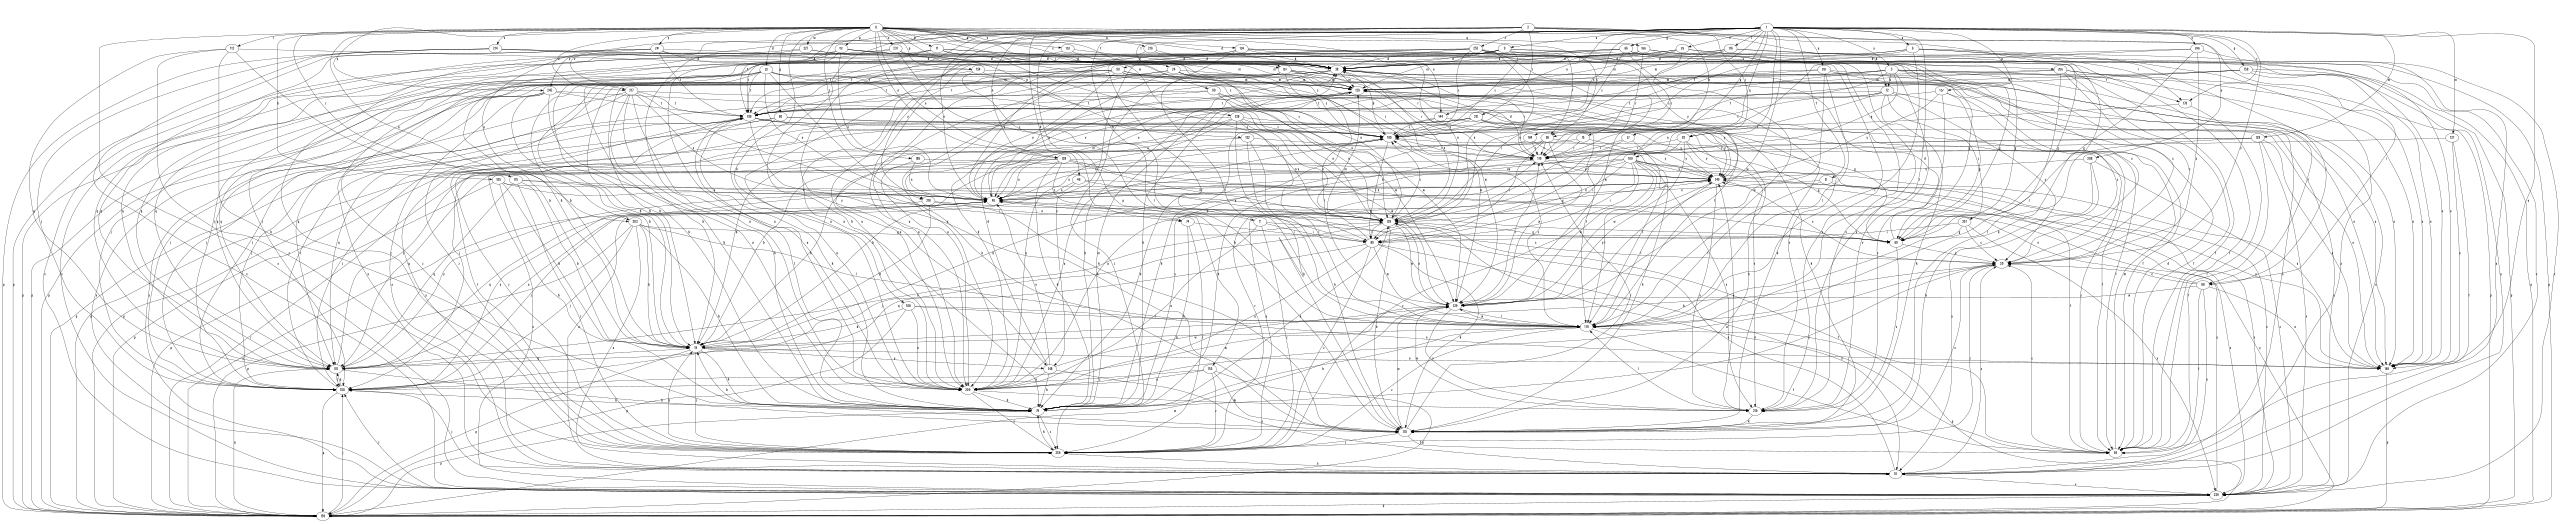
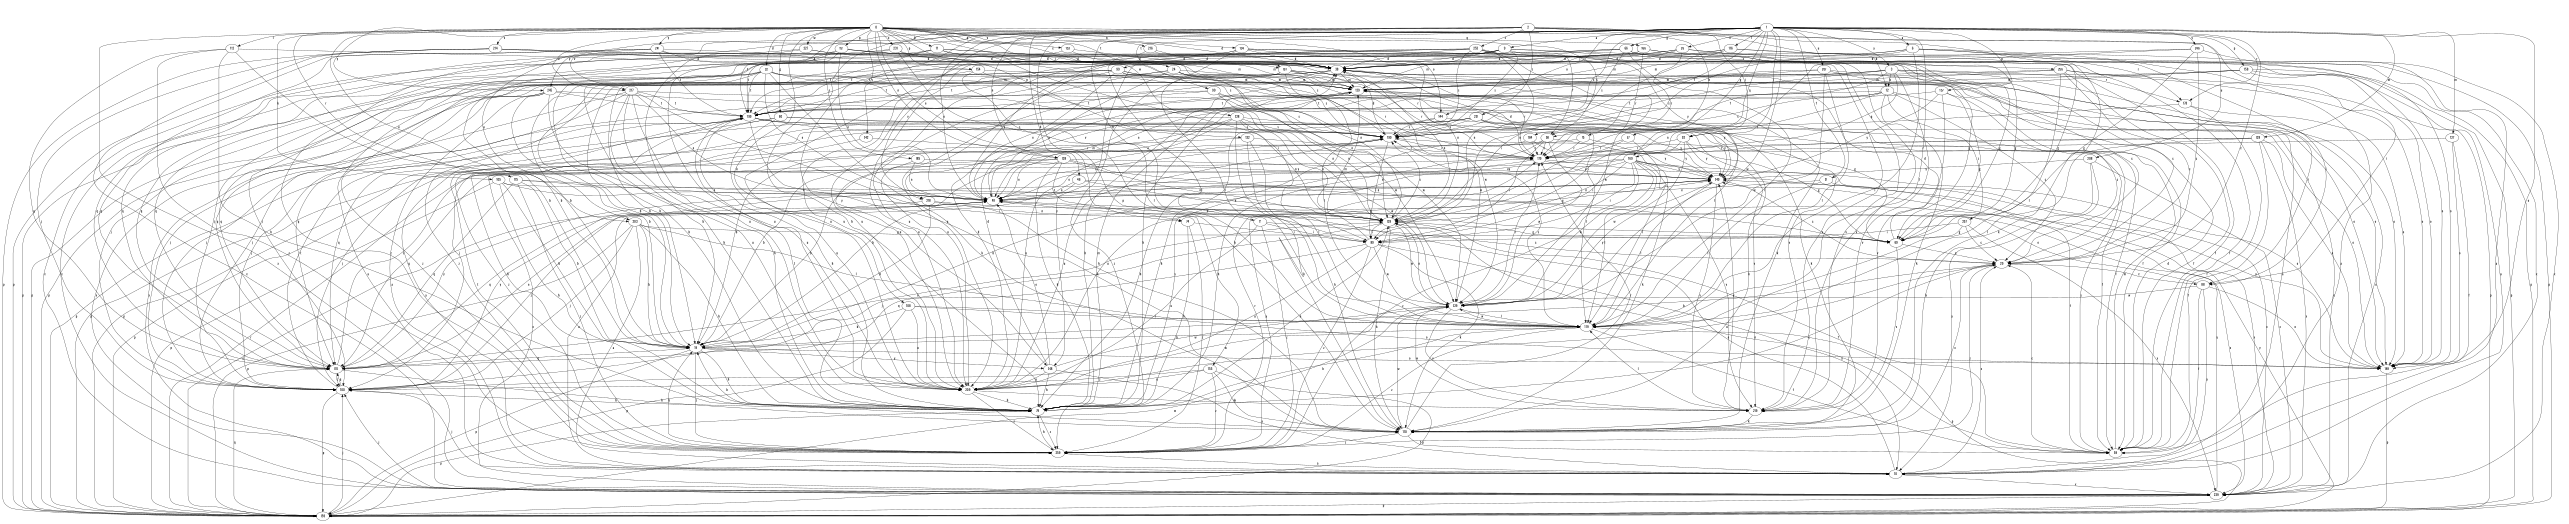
  strict digraph {
    fontname=Oswald
    node [fontname=Oswald]
    edge [fontname=Oswald]
    0
    11
    24
    32
    38
    46
    60
    88
    90
    105
    108
    112
    132
    134
    138
    144
    151
    153
    154
    166
    175
    184
    185
    197
    203
    214
    216
    217
    227
    228
    231
    239
    241
+   242
    245
    190
    199
    89
    129
    19
    229
    48
    170
    209
    139
    179
    79
    110
    219
    10
    159
    259
    149
    29
    59
    100
    69
    119
    74
    249
    1
    3
    6
    9
    26
    51
    58
    66
    67
    71
    92
    116
    127
    128
    155
    157
    158
    169
    178
    207
    218
    246
    12
    99
    248
    256
    2
    75
    208
    251
    253
    257
    0 -> 11 [label=b]
    0 -> 24 [label=c]
    0 -> 32 [label=d]
    0 -> 38 [label=d]
    0 -> 46 [label=e]
    0 -> 60 [label=g]
    0 -> 88 [label=i]
    0 -> 90 [label=j]
    0 -> 105 [label=k]
    0 -> 108 [label=k]
    0 -> 112 [label=l]
    0 -> 132 [label=n]
    0 -> 134 [label=n]
    0 -> 138 [label=n]
    0 -> 144 [label=o]
    0 -> 151 [label=p]
    0 -> 153 [label=p]
    0 -> 154 [label=p]
    0 -> 166 [label=q]
    0 -> 175 [label=r]
    0 -> 184 [label=s]
    0 -> 185 [label=s]
    0 -> 197 [label=t]
    0 -> 203 [label=u]
    0 -> 214 [label=v]
    0 -> 216 [label=v]
    0 -> 217 [label=v]
    0 -> 227 [label=w]
    0 -> 228 [label=w]
    0 -> 231 [label=x]
    0 -> 239 [label=x]
    0 -> 241 [label=y]
+   0 -> 242 [label=y]
    0 -> 245 [label=y]
    11 -> 38 [label=d]
    11 -> 239 [label=x]
    11 -> 190 [label=s]
    11 -> 199 [label=t]
    11 -> 89 [label=i]
    11 -> 129 [label=m]
    11 -> 19 [label=b]
    24 -> 129 [label=m]
    24 -> 229 [label=w]
    24 -> 48 [label=e]
    24 -> 170 [label=q]
    24 -> 209 [label=u]
    24 -> 139 [label=n]
    24 -> 179 [label=r]
    32 -> 199 [label=t]
    32 -> 129 [label=m]
    32 -> 229 [label=w]
    32 -> 48 [label=e]
    32 -> 79 [label=h]
    32 -> 110 [label=k]
    32 -> 219 [label=v]
    32 -> 10 [label=a]
    32 -> 159 [label=p]
    32 -> 259 [label=z]
    38 -> 129 [label=m]
    38 -> 209 [label=u]
    38 -> 139 [label=n]
    38 -> 179 [label=r]
    38 -> 159 [label=p]
    38 -> 259 [label=z]
    38 -> 149 [label=o]
    46 -> 48 [label=e]
    46 -> 139 [label=n]
    46 -> 10 [label=a]
    46 -> 149 [label=o]
    60 -> 190 [label=s]
    60 -> 170 [label=q]
    60 -> 209 [label=u]
    60 -> 219 [label=v]
    60 -> 259 [label=z]
    88 -> 229 [label=w]
    88 -> 48 [label=e]
    88 -> 10 [label=a]
    88 -> 149 [label=o]
-   88 -> 29 [label=c]
+   29 -> 88 [label=c]
    88 -> 59 [label=f]
    90 -> 190 [label=s]
    90 -> 199 [label=t]
    90 -> 139 [label=n]
    90 -> 59 [label=f]
    90 -> 100 [label=j]
    105 -> 19 [label=b]
    105 -> 48 [label=e]
    105 -> 79 [label=h]
    105 -> 159 [label=p]
    105 -> 69 [label=g]
    108 -> 19 [label=b]
    108 -> 209 [label=u]
    108 -> 159 [label=p]
    108 -> 149 [label=o]
    108 -> 119 [label=l]
    112 -> 38 [label=d]
    112 -> 19 [label=b]
    112 -> 170 [label=q]
    112 -> 79 [label=h]
    112 -> 259 [label=z]
    132 -> 179 [label=r]
    132 -> 110 [label=k]
    132 -> 100 [label=j]
    132 -> 119 [label=l]
    134 -> 38 [label=d]
    134 -> 199 [label=t]
    134 -> 209 [label=u]
    134 -> 139 [label=n]
    134 -> 29 [label=c]
    134 -> 59 [label=f]
    134 -> 119 [label=l]
    138 -> 239 [label=x]
    138 -> 48 [label=e]
    138 -> 139 [label=n]
    138 -> 79 [label=h]
    138 -> 159 [label=p]
    138 -> 69 [label=g]
    138 -> 74 [label=c]
    138 -> 249 [label=y]
    144 -> 190 [label=s]
    144 -> 159 [label=p]
    144 -> 149 [label=o]
    151 -> 38 [label=d]
    151 -> 199 [label=t]
    151 -> 19 [label=b]
    151 -> 229 [label=w]
    151 -> 48 [label=e]
    151 -> 209 [label=u]
    151 -> 69 [label=g]
    153 -> 38 [label=d]
    153 -> 239 [label=x]
    153 -> 190 [label=s]
    154 -> 199 [label=t]
    154 -> 129 [label=m]
    154 -> 229 [label=w]
    154 -> 100 [label=j]
    154 -> 119 [label=l]
    166 -> 38 [label=d]
    166 -> 209 [label=u]
    166 -> 179 [label=r]
    166 -> 219 [label=v]
    166 -> 149 [label=o]
    175 -> 89 [label=i]
    175 -> 19 [label=b]
    175 -> 48 [label=e]
    175 -> 170 [label=q]
    175 -> 259 [label=z]
    184 -> 179 [label=r]
    184 -> 79 [label=h]
    184 -> 110 [label=k]
    185 -> 19 [label=b]
    185 -> 48 [label=e]
    185 -> 249 [label=y]
    197 -> 129 [label=m]
    197 -> 179 [label=r]
    197 -> 110 [label=k]
    197 -> 159 [label=p]
    197 -> 259 [label=z]
    197 -> 59 [label=f]
    197 -> 119 [label=l]
    203 -> 19 [label=b]
    203 -> 79 [label=h]
    203 -> 10 [label=a]
    203 -> 159 [label=p]
    203 -> 100 [label=j]
    203 -> 69 [label=g]
    203 -> 119 [label=l]
    214 -> 38 [label=d]
    214 -> 239 [label=x]
    214 -> 219 [label=v]
    214 -> 159 [label=p]
    214 -> 29 [label=c]
    214 -> 100 [label=j]
    216 -> 38 [label=d]
    216 -> 119 [label=l]
    216 -> 249 [label=y]
    217 -> 239 [label=x]
    217 -> 199 [label=t]
    217 -> 19 [label=b]
    217 -> 48 [label=e]
    217 -> 209 [label=u]
    217 -> 79 [label=h]
    217 -> 110 [label=k]
    217 -> 100 [label=j]
    217 -> 69 [label=g]
    227 -> 38 [label=d]
    227 -> 170 [label=q]
    227 -> 209 [label=u]
    227 -> 149 [label=o]
    228 -> 190 [label=s]
    228 -> 19 [label=b]
    228 -> 229 [label=w]
    228 -> 209 [label=u]
    228 -> 139 [label=n]
    228 -> 110 [label=k]
    228 -> 159 [label=p]
    228 -> 249 [label=y]
    231 -> 38 [label=d]
    231 -> 129 [label=m]
    231 -> 170 [label=q]
    231 -> 79 [label=h]
    231 -> 110 [label=k]
    239 -> 159 [label=p]
    239 -> 100 [label=j]
    239 -> 249 [label=y]
    241 -> 38 [label=d]
    241 -> 199 [label=t]
    241 -> 170 [label=q]
    241 -> 139 [label=n]
    241 -> 179 [label=r]
    241 -> 159 [label=p]
    241 -> 259 [label=z]
+   242 -> 179 [label=r]
+   242 -> 79 [label=h]
    245 -> 239 [label=x]
    245 -> 199 [label=t]
    245 -> 19 [label=b]
    245 -> 209 [label=u]
    245 -> 139 [label=n]
    245 -> 10 [label=a]
    245 -> 100 [label=j]
    190 -> 38 [label=d]
    190 -> 89 [label=i]
    190 -> 19 [label=b]
    190 -> 209 [label=u]
    190 -> 179 [label=r]
    199 -> 190 [label=s]
    199 -> 139 [label=n]
    199 -> 79 [label=h]
    199 -> 110 [label=k]
    199 -> 10 [label=a]
    199 -> 59 [label=f]
    199 -> 100 [label=j]
    89 -> 129 [label=m]
    89 -> 229 [label=w]
    89 -> 170 [label=q]
    89 -> 209 [label=u]
    89 -> 110 [label=k]
    89 -> 10 [label=a]
    89 -> 259 [label=z]
    129 -> 199 [label=t]
    129 -> 79 [label=h]
    129 -> 110 [label=k]
    129 -> 249 [label=y]
    19 -> 170 [label=q]
    19 -> 79 [label=h]
    19 -> 159 [label=p]
    19 -> 259 [label=z]
    19 -> 149 [label=o]
    19 -> 248 [label=y]
    229 -> 139 [label=n]
    229 -> 179 [label=r]
    229 -> 219 [label=v]
    229 -> 119 [label=l]
    229 -> 249 [label=y]
    48 -> 129 [label=m]
    48 -> 170 [label=q]
    48 -> 139 [label=n]
    170 -> 190 [label=s]
    170 -> 48 [label=e]
    170 -> 139 [label=n]
    170 -> 110 [label=k]
    170 -> 100 [label=j]
    170 -> 249 [label=y]
    209 -> 38 [label=d]
    209 -> 79 [label=h]
    209 -> 219 [label=v]
    209 -> 259 [label=z]
    139 -> 190 [label=s]
    139 -> 89 [label=i]
    139 -> 229 [label=w]
    139 -> 110 [label=k]
    139 -> 59 [label=f]
    139 -> 100 [label=j]
    139 -> 69 [label=g]
    179 -> 38 [label=d]
    179 -> 239 [label=x]
    179 -> 48 [label=e]
    179 -> 249 [label=y]
    79 -> 190 [label=s]
    79 -> 199 [label=t]
    79 -> 129 [label=m]
    79 -> 139 [label=n]
    79 -> 159 [label=p]
    79 -> 259 [label=z]
    79 -> 29 [label=c]
    110 -> 19 [label=b]
    110 -> 229 [label=w]
    110 -> 179 [label=r]
    110 -> 259 [label=z]
    110 -> 29 [label=c]
    110 -> 59 [label=f]
    219 -> 229 [label=w]
    219 -> 110 [label=k]
    219 -> 119 [label=l]
    219 -> 249 [label=y]
    10 -> 239 [label=x]
    10 -> 48 [label=e]
    10 -> 29 [label=c]
    10 -> 100 [label=j]
    159 -> 229 [label=w]
    159 -> 48 [label=e]
    159 -> 170 [label=q]
    159 -> 179 [label=r]
    159 -> 100 [label=j]
    159 -> 249 [label=y]
    259 -> 199 [label=t]
    259 -> 19 [label=b]
    259 -> 179 [label=r]
    259 -> 79 [label=h]
    259 -> 10 [label=a]
    259 -> 249 [label=y]
    149 -> 159 [label=p]
    29 -> 19 [label=b]
    29 -> 209 [label=u]
    29 -> 259 [label=z]
    59 -> 38 [label=d]
    59 -> 190 [label=s]
    59 -> 129 [label=m]
    59 -> 139 [label=n]
    59 -> 29 [label=c]
    100 -> 199 [label=t]
    100 -> 229 [label=w]
    100 -> 170 [label=q]
    100 -> 79 [label=h]
    100 -> 159 [label=p]
    100 -> 249 [label=y]
    69 -> 38 [label=d]
    69 -> 219 [label=v]
    69 -> 29 [label=c]
    119 -> 190 [label=s]
    119 -> 19 [label=b]
    119 -> 229 [label=w]
    119 -> 79 [label=h]
    119 -> 159 [label=p]
    119 -> 259 [label=z]
    119 -> 59 [label=f]
    74 -> 89 [label=i]
    74 -> 79 [label=h]
    74 -> 259 [label=z]
    249 -> 48 [label=e]
    249 -> 219 [label=v]
    249 -> 29 [label=c]
    249 -> 119 [label=l]
    1 -> 144 [label=o]
    1 -> 197 [label=t]
    1 -> 203 [label=u]
    1 -> 217 [label=v]
    1 -> 245 [label=y]
    1 -> 190 [label=s]
    1 -> 229 [label=w]
    1 -> 149 [label=o]
    1 -> 29 [label=c]
    1 -> 119 [label=l]
    1 -> 74 [label=h]
    1 -> 3 [label=a]
    1 -> 6 [label=a]
    1 -> 9 [label=a]
    1 -> 26 [label=c]
    1 -> 51 [label=f]
    1 -> 58 [label=f]
    1 -> 66 [label=g]
    1 -> 67 [label=g]
    1 -> 71 [label=h]
    1 -> 92 [label=j]
    1 -> 116 [label=l]
    1 -> 127 [label=m]
    1 -> 128 [label=m]
    1 -> 155 [label=p]
    1 -> 157 [label=p]
    1 -> 158 [label=p]
    1 -> 169 [label=q]
    1 -> 178 [label=r]
    1 -> 207 [label=u]
    1 -> 218 [label=v]
    1 -> 246 [label=y]
    3 -> 88 [label=i]
    3 -> 239 [label=x]
    3 -> 190 [label=s]
    3 -> 170 [label=q]
    3 -> 219 [label=v]
    3 -> 58 [label=f]
    3 -> 169 [label=q]
    3 -> 178 [label=r]
    3 -> 218 [label=v]
    3 -> 12 [label=b]
    6 -> 88 [label=i]
    6 -> 89 [label=i]
    6 -> 10 [label=a]
    6 -> 100 [label=j]
    6 -> 119 [label=l]
    6 -> 178 [label=r]
    6 -> 99 [label=j]
    9 -> 38 [label=d]
    9 -> 190 [label=s]
    9 -> 129 [label=m]
    9 -> 170 [label=q]
    9 -> 209 [label=u]
    9 -> 159 [label=p]
    9 -> 58 [label=f]
    9 -> 248 [label=y]
    9 -> 256 [label=z]
    26 -> 38 [label=d]
    26 -> 129 [label=m]
    26 -> 209 [label=u]
    26 -> 179 [label=r]
    26 -> 159 [label=p]
    26 -> 69 [label=g]
    51 -> 239 [label=x]
    51 -> 48 [label=e]
    51 -> 119 [label=l]
    58 -> 89 [label=i]
    58 -> 229 [label=w]
    58 -> 48 [label=e]
    58 -> 179 [label=r]
    58 -> 79 [label=h]
    58 -> 249 [label=y]
    66 -> 38 [label=d]
    66 -> 239 [label=x]
    66 -> 190 [label=s]
    66 -> 170 [label=q]
    66 -> 100 [label=j]
    66 -> 69 [label=g]
    66 -> 119 [label=l]
    67 -> 209 [label=u]
    67 -> 179 [label=r]
    67 -> 119 [label=l]
    71 -> 89 [label=i]
    71 -> 209 [label=u]
    71 -> 259 [label=z]
    71 -> 29 [label=c]
    92 -> 89 [label=i]
    92 -> 229 [label=w]
    92 -> 179 [label=r]
    92 -> 69 [label=g]
    92 -> 249 [label=y]
    116 -> 38 [label=d]
    116 -> 239 [label=x]
    116 -> 129 [label=m]
    116 -> 139 [label=n]
    116 -> 69 [label=g]
    127 -> 179 [label=r]
    127 -> 149 [label=o]
    127 -> 59 [label=f]
    128 -> 239 [label=x]
    128 -> 48 [label=e]
    128 -> 179 [label=r]
    128 -> 149 [label=o]
    128 -> 59 [label=f]
    128 -> 119 [label=l]
    155 -> 209 [label=u]
    155 -> 110 [label=k]
    155 -> 159 [label=p]
    155 -> 259 [label=z]
    155 -> 100 [label=j]
    157 -> 199 [label=t]
    157 -> 219 [label=v]
    157 -> 29 [label=c]
    157 -> 69 [label=g]
    157 -> 249 [label=y]
    158 -> 129 [label=m]
    158 -> 19 [label=b]
    158 -> 48 [label=e]
    158 -> 10 [label=a]
    158 -> 159 [label=p]
    158 -> 149 [label=o]
    169 -> 89 [label=i]
    169 -> 19 [label=b]
    169 -> 229 [label=w]
    169 -> 48 [label=e]
    169 -> 170 [label=q]
    169 -> 139 [label=n]
    169 -> 219 [label=v]
    169 -> 259 [label=z]
    169 -> 149 [label=o]
    169 -> 59 [label=f]
    169 -> 119 [label=l]
    169 -> 249 [label=y]
    178 -> 179 [label=r]
-   3 -> 149 [label=o]
+   178 -> 149 [label=o]
    178 -> 59 [label=f]
    207 -> 129 [label=m]
    207 -> 229 [label=w]
    207 -> 79 [label=h]
    207 -> 10 [label=a]
    207 -> 149 [label=o]
    207 -> 119 [label=l]
    218 -> 239 [label=x]
    218 -> 19 [label=b]
    218 -> 139 [label=n]
    218 -> 100 [label=j]
    246 -> 38 [label=d]
    246 -> 139 [label=n]
    246 -> 10 [label=a]
    246 -> 29 [label=c]
    246 -> 69 [label=g]
    12 -> 239 [label=x]
    12 -> 190 [label=s]
    12 -> 199 [label=t]
    12 -> 89 [label=i]
    12 -> 48 [label=e]
    12 -> 110 [label=k]
    12 -> 29 [label=c]
    12 -> 257 [label=z]
    99 -> 190 [label=s]
    99 -> 199 [label=t]
    99 -> 129 [label=m]
    99 -> 19 [label=b]
    99 -> 48 [label=e]
    99 -> 170 [label=q]
    99 -> 209 [label=u]
    99 -> 149 [label=o]
    99 -> 119 [label=l]
    248 -> 38 [label=d]
    248 -> 229 [label=w]
    248 -> 48 [label=e]
    248 -> 209 [label=u]
    248 -> 79 [label=h]
    248 -> 10 [label=a]
    256 -> 129 [label=m]
    256 -> 19 [label=b]
    256 -> 159 [label=p]
    256 -> 149 [label=o]
    256 -> 29 [label=c]
    256 -> 59 [label=f]
    256 -> 119 [label=l]
    2 -> 138 [label=n]
    2 -> 199 [label=t]
    2 -> 48 [label=e]
    2 -> 79 [label=h]
    2 -> 110 [label=k]
    2 -> 92 [label=j]
    2 -> 12 [label=b]
    2 -> 248 [label=y]
    2 -> 75 [label=h]
    2 -> 208 [label=u]
    2 -> 251 [label=z]
    2 -> 253 [label=z]
    75 -> 19 [label=b]
    75 -> 179 [label=r]
    75 -> 249 [label=y]
    208 -> 239 [label=x]
    208 -> 110 [label=k]
    208 -> 10 [label=a]
    208 -> 249 [label=y]
    251 -> 190 [label=s]
    251 -> 79 [label=h]
    251 -> 110 [label=k]
    251 -> 159 [label=p]
    251 -> 100 [label=j]
    251 -> 119 [label=l]
    251 -> 249 [label=y]
    253 -> 38 [label=d]
    253 -> 190 [label=s]
    253 -> 199 [label=t]
    253 -> 229 [label=w]
    253 -> 48 [label=e]
    253 -> 209 [label=u]
    253 -> 139 [label=n]
    253 -> 219 [label=v]
    253 -> 59 [label=f]
    257 -> 239 [label=x]
    257 -> 89 [label=i]
    257 -> 29 [label=c]
    257 -> 69 [label=g]
  }
